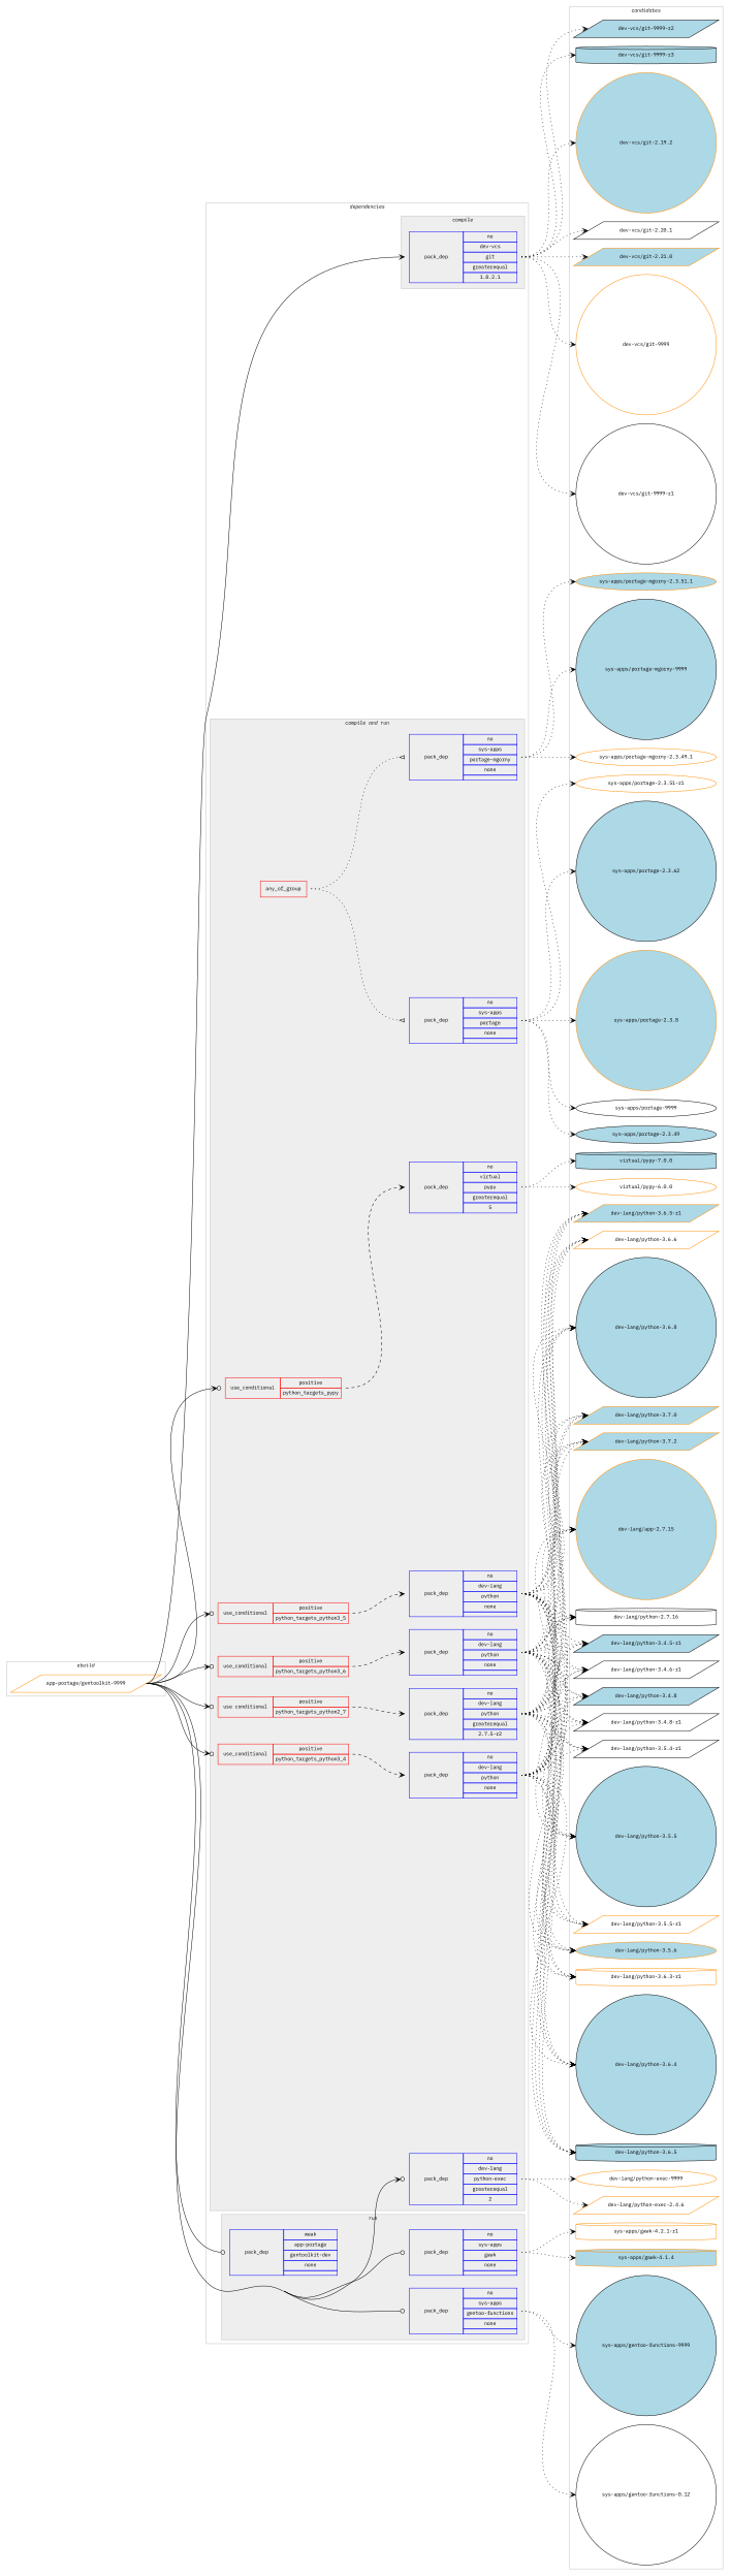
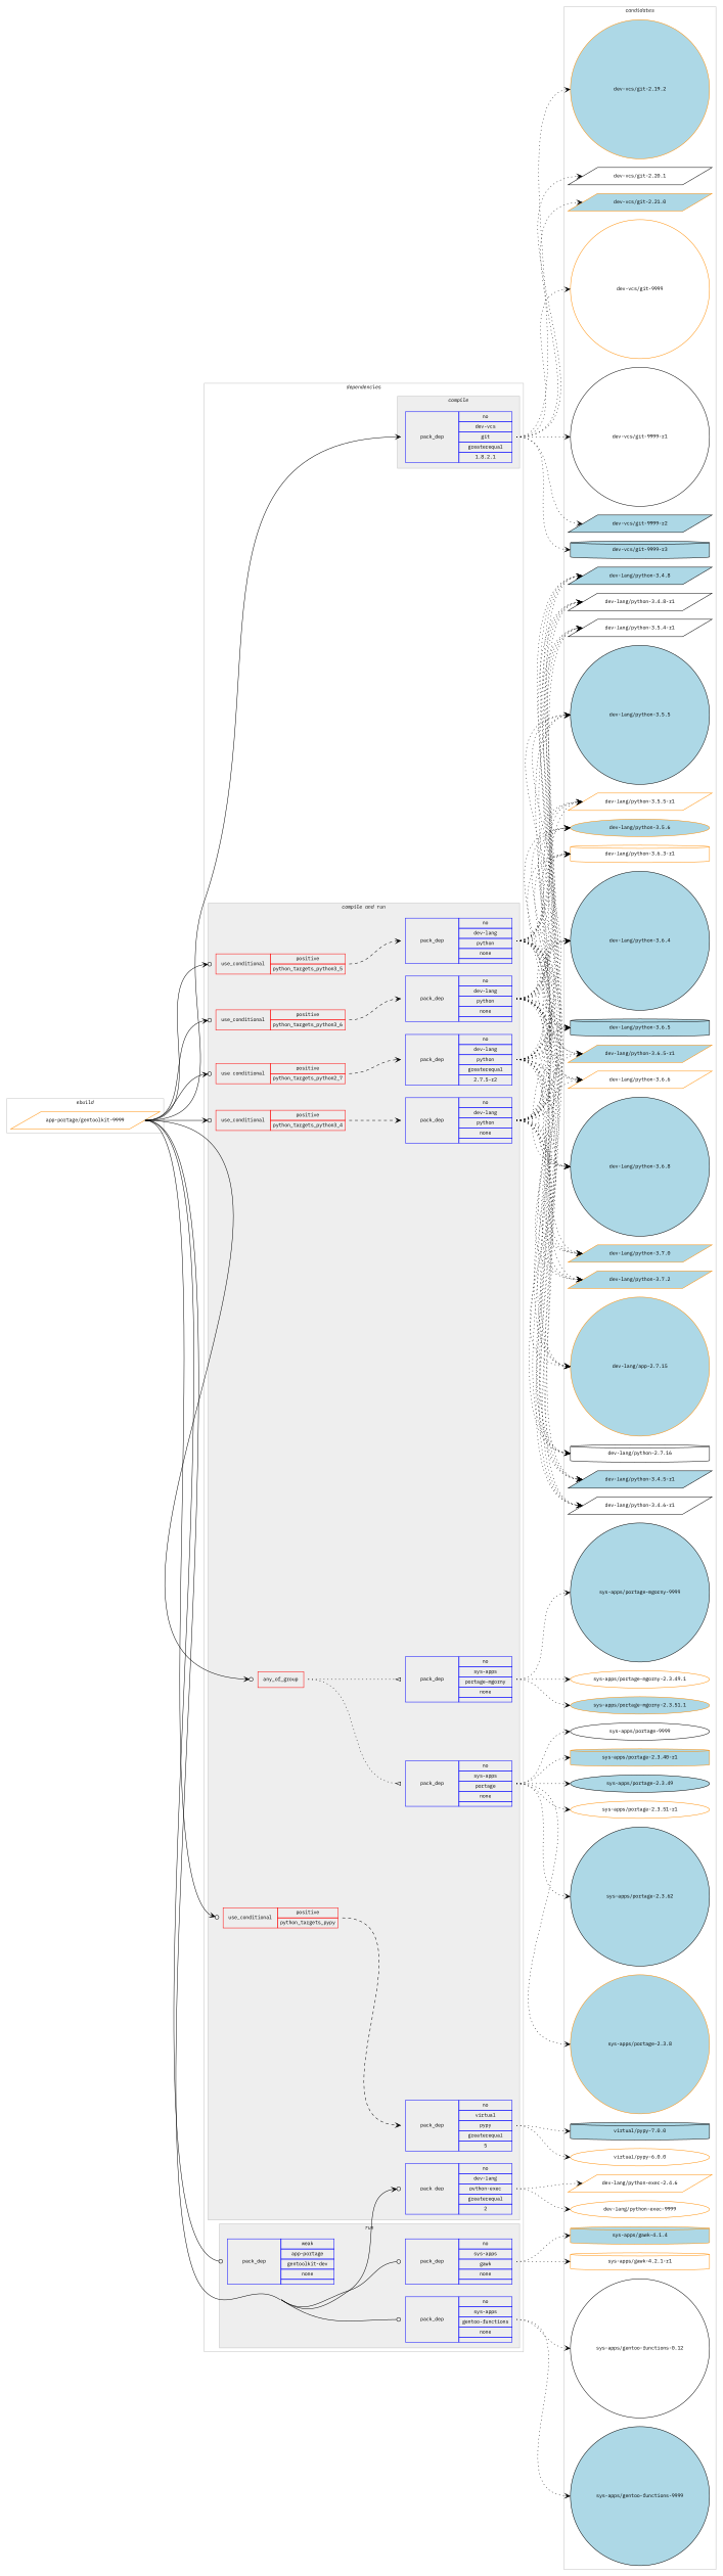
  digraph {
    compound=true
    concentrate=true
    fontname="IBM Plex Mono"
    fontsize=10
    newrank=true
    rankdir=LR
    ranksep=1.5
    node [color=darkorange fillcolor=lightblue fontname="IBM Plex Mono" fontsize=10 shape=none style=filled]
    edge [arrowhead=vee fontname="IBM Plex Mono" headport=w style=dotted tailport=e weight=100]
    n1 [fillcolor=white label="app-portage/gentoolkit-9999" shape=parallelogram width=4]
    n2 [color=blue label=<<TABLE BORDER="0" CELLBORDER="1" CELLSPACING="0" CELLPADDING="4" WIDTH="220"><TR><TD ROWSPAN="6" CELLPADDING="30">pack_dep</TD></TR><TR><TD WIDTH="110">no</TD></TR><TR><TD>dev-vcs</TD></TR><TR><TD>git</TD></TR><TR><TD>greaterequal</TD></TR><TR><TD>1.8.2.1</TD></TR></TABLE>> fillcolor="" style=""]
    n3 [color=blue label=<<TABLE BORDER="0" CELLBORDER="1" CELLSPACING="0" CELLPADDING="4" WIDTH="220"><TR><TD ROWSPAN="6" CELLPADDING="30">pack_dep</TD></TR><TR><TD WIDTH="110">no</TD></TR><TR><TD>sys-apps</TD></TR><TR><TD>portage-mgorny</TD></TR><TR><TD>none</TD></TR><TR><TD></TD></TR></TABLE>> fillcolor="" style=""]
    n4 [color=blue label=<<TABLE BORDER="0" CELLBORDER="1" CELLSPACING="0" CELLPADDING="4" WIDTH="220"><TR><TD ROWSPAN="6" CELLPADDING="30">pack_dep</TD></TR><TR><TD WIDTH="110">no</TD></TR><TR><TD>sys-apps</TD></TR><TR><TD>portage</TD></TR><TR><TD>none</TD></TR><TR><TD></TD></TR></TABLE>> fillcolor="" style=""]
    n5 [color=red label=<<TABLE BORDER="0" CELLBORDER="1" CELLSPACING="0" CELLPADDING="4"><TR><TD CELLPADDING="10">any_of_group</TD></TR></TABLE>> fillcolor="" style=""]
    n6 [color=blue label=<<TABLE BORDER="0" CELLBORDER="1" CELLSPACING="0" CELLPADDING="4" WIDTH="220"><TR><TD ROWSPAN="6" CELLPADDING="30">pack_dep</TD></TR><TR><TD WIDTH="110">no</TD></TR><TR><TD>virtual</TD></TR><TR><TD>pypy</TD></TR><TR><TD>greaterequal</TD></TR><TR><TD>5</TD></TR></TABLE>> fillcolor="" style=""]
    n7 [color=red label=<<TABLE BORDER="0" CELLBORDER="1" CELLSPACING="0" CELLPADDING="4"><TR><TD ROWSPAN="3" CELLPADDING="10">use_conditional</TD></TR><TR><TD>positive</TD></TR><TR><TD>python_targets_pypy</TD></TR></TABLE>> fillcolor="" style=""]
    n8 [color=blue label=<<TABLE BORDER="0" CELLBORDER="1" CELLSPACING="0" CELLPADDING="4" WIDTH="220"><TR><TD ROWSPAN="6" CELLPADDING="30">pack_dep</TD></TR><TR><TD WIDTH="110">no</TD></TR><TR><TD>dev-lang</TD></TR><TR><TD>python</TD></TR><TR><TD>greaterequal</TD></TR><TR><TD>2.7.5-r2</TD></TR></TABLE>> fillcolor="" style=""]
    n9 [color=red label=<<TABLE BORDER="0" CELLBORDER="1" CELLSPACING="0" CELLPADDING="4"><TR><TD ROWSPAN="3" CELLPADDING="10">use_conditional</TD></TR><TR><TD>positive</TD></TR><TR><TD>python_targets_python2_7</TD></TR></TABLE>> fillcolor="" style=""]
    n10 [color=blue label=<<TABLE BORDER="0" CELLBORDER="1" CELLSPACING="0" CELLPADDING="4" WIDTH="220"><TR><TD ROWSPAN="6" CELLPADDING="30">pack_dep</TD></TR><TR><TD WIDTH="110">no</TD></TR><TR><TD>dev-lang</TD></TR><TR><TD>python</TD></TR><TR><TD>none</TD></TR><TR><TD></TD></TR></TABLE>> fillcolor="" style=""]
    n11 [color=red label=<<TABLE BORDER="0" CELLBORDER="1" CELLSPACING="0" CELLPADDING="4"><TR><TD ROWSPAN="3" CELLPADDING="10">use_conditional</TD></TR><TR><TD>positive</TD></TR><TR><TD>python_targets_python3_4</TD></TR></TABLE>> fillcolor="" style=""]
    n12 [color=blue label=<<TABLE BORDER="0" CELLBORDER="1" CELLSPACING="0" CELLPADDING="4" WIDTH="220"><TR><TD ROWSPAN="6" CELLPADDING="30">pack_dep</TD></TR><TR><TD WIDTH="110">no</TD></TR><TR><TD>dev-lang</TD></TR><TR><TD>python</TD></TR><TR><TD>none</TD></TR><TR><TD></TD></TR></TABLE>> fillcolor="" style=""]
    n13 [color=red label=<<TABLE BORDER="0" CELLBORDER="1" CELLSPACING="0" CELLPADDING="4"><TR><TD ROWSPAN="3" CELLPADDING="10">use_conditional</TD></TR><TR><TD>positive</TD></TR><TR><TD>python_targets_python3_5</TD></TR></TABLE>> fillcolor="" style=""]
    n14 [color=blue label=<<TABLE BORDER="0" CELLBORDER="1" CELLSPACING="0" CELLPADDING="4" WIDTH="220"><TR><TD ROWSPAN="6" CELLPADDING="30">pack_dep</TD></TR><TR><TD WIDTH="110">no</TD></TR><TR><TD>dev-lang</TD></TR><TR><TD>python</TD></TR><TR><TD>none</TD></TR><TR><TD></TD></TR></TABLE>> fillcolor="" style=""]
    n15 [color=red label=<<TABLE BORDER="0" CELLBORDER="1" CELLSPACING="0" CELLPADDING="4"><TR><TD ROWSPAN="3" CELLPADDING="10">use_conditional</TD></TR><TR><TD>positive</TD></TR><TR><TD>python_targets_python3_6</TD></TR></TABLE>> fillcolor="" style=""]
    n16 [color=blue label=<<TABLE BORDER="0" CELLBORDER="1" CELLSPACING="0" CELLPADDING="4" WIDTH="220"><TR><TD ROWSPAN="6" CELLPADDING="30">pack_dep</TD></TR><TR><TD WIDTH="110">no</TD></TR><TR><TD>dev-lang</TD></TR><TR><TD>python-exec</TD></TR><TR><TD>greaterequal</TD></TR><TR><TD>2</TD></TR></TABLE>> fillcolor="" style=""]
    n17 [color=blue label=<<TABLE BORDER="0" CELLBORDER="1" CELLSPACING="0" CELLPADDING="4" WIDTH="220"><TR><TD ROWSPAN="6" CELLPADDING="30">pack_dep</TD></TR><TR><TD WIDTH="110">no</TD></TR><TR><TD>sys-apps</TD></TR><TR><TD>gawk</TD></TR><TR><TD>none</TD></TR><TR><TD></TD></TR></TABLE>> fillcolor="" style=""]
    n18 [color=blue label=<<TABLE BORDER="0" CELLBORDER="1" CELLSPACING="0" CELLPADDING="4" WIDTH="220"><TR><TD ROWSPAN="6" CELLPADDING="30">pack_dep</TD></TR><TR><TD WIDTH="110">no</TD></TR><TR><TD>sys-apps</TD></TR><TR><TD>gentoo-functions</TD></TR><TR><TD>none</TD></TR><TR><TD></TD></TR></TABLE>> fillcolor="" style=""]
    n19 [color=blue label=<<TABLE BORDER="0" CELLBORDER="1" CELLSPACING="0" CELLPADDING="4" WIDTH="220"><TR><TD ROWSPAN="6" CELLPADDING="30">pack_dep</TD></TR><TR><TD WIDTH="110">weak</TD></TR><TR><TD>app-portage</TD></TR><TR><TD>gentoolkit-dev</TD></TR><TR><TD>none</TD></TR><TR><TD></TD></TR></TABLE>> fillcolor="" style=""]
    n20 [label="dev-vcs/git-2.19.2" shape=circle width=4]
    n21 [color=black fillcolor=white label="dev-vcs/git-2.20.1" shape=parallelogram width=4]
    n22 [label="dev-vcs/git-2.21.0" shape=parallelogram width=4]
    n23 [fillcolor=white label="dev-vcs/git-9999" shape=circle width=4]
    n24 [color=black fillcolor=white label="dev-vcs/git-9999-r1" shape=circle width=4]
    n25 [color=black label="dev-vcs/git-9999-r2" shape=parallelogram width=4]
    n26 [color=black label="dev-vcs/git-9999-r3" shape=cylinder width=4]
+   n27 [label="sys-apps/portage-2.3.40-r1" shape=cylinder width=4]
    n28 [color=black label="sys-apps/portage-2.3.49" shape=ellipse width=4]
    n29 [fillcolor=white label="sys-apps/portage-2.3.51-r1" shape=ellipse width=4]
    n30 [color=black label="sys-apps/portage-2.3.62" shape=circle width=4]
    n31 [label="sys-apps/portage-2.3.8" shape=circle width=4]
    n32 [color=black fillcolor=white label="sys-apps/portage-9999" shape=ellipse width=4]
    n33 [fillcolor=white label="sys-apps/portage-mgorny-2.3.49.1" shape=ellipse width=4]
    n34 [label="sys-apps/portage-mgorny-2.3.51.1" shape=ellipse width=4]
    n35 [color=black label="sys-apps/portage-mgorny-9999" shape=circle width=4]
    n36 [fillcolor=white label="virtual/pypy-6.0.0" shape=ellipse width=4]
    n37 [color=black label="virtual/pypy-7.0.0" shape=cylinder width=4]
    n38 [label="dev-lang/app-2.7.15" shape=circle width=4]
    n39 [color=black fillcolor=white label="dev-lang/python-2.7.16" shape=cylinder width=4]
    n40 [color=black label="dev-lang/python-3.4.5-r1" shape=parallelogram width=4]
    n41 [color=black fillcolor=white label="dev-lang/python-3.4.6-r1" shape=parallelogram width=4]
    n42 [color=black label="dev-lang/python-3.4.8" shape=parallelogram width=4]
    n43 [color=black fillcolor=white label="dev-lang/python-3.4.8-r1" shape=parallelogram width=4]
    n44 [color=black fillcolor=white label="dev-lang/python-3.5.4-r1" shape=parallelogram width=4]
    n45 [color=black label="dev-lang/python-3.5.5" shape=circle width=4]
    n46 [fillcolor=white label="dev-lang/python-3.5.5-r1" shape=parallelogram width=4]
    n47 [label="dev-lang/python-3.5.6" shape=ellipse width=4]
    n48 [fillcolor=white label="dev-lang/python-3.6.3-r1" shape=cylinder width=4]
    n49 [color=black label="dev-lang/python-3.6.4" shape=circle width=4]
    n50 [color=black label="dev-lang/python-3.6.5" shape=cylinder width=4]
    n51 [label="dev-lang/python-3.6.5-r1" shape=parallelogram width=4]
    n52 [fillcolor=white label="dev-lang/python-3.6.6" shape=parallelogram width=4]
    n53 [color=black label="dev-lang/python-3.6.8" shape=circle width=4]
    n54 [label="dev-lang/python-3.7.0" shape=parallelogram width=4]
    n55 [label="dev-lang/python-3.7.2" shape=parallelogram width=4]
    n56 [fillcolor=white label="dev-lang/python-exec-2.4.6" shape=parallelogram width=4]
    n57 [fillcolor=white label="dev-lang/python-exec-9999" shape=ellipse width=4]
    n58 [label="sys-apps/gawk-4.1.4" shape=cylinder width=4]
    n59 [fillcolor=white label="sys-apps/gawk-4.2.1-r1" shape=cylinder width=4]
    n60 [color=black fillcolor=white label="sys-apps/gentoo-functions-0.12" shape=circle width=4]
    n61 [color=black label="sys-apps/gentoo-functions-9999" shape=circle width=4]
    subgraph cluster_1 {
      color=gray
      label=<<i>dependencies</i>>
      subgraph cluster_2 {
        color=gray
        fillcolor="#eeeeee"
        label=<<i>compile</i>>
        style=filled
        subgraph sub_3 {
          color=gray
          fillcolor="#eeeeee"
          label=<<i>compile</i>>
          style=filled
          n2
        }
      }
      subgraph cluster_4 {
        color=gray
        fillcolor="#eeeeee"
        label=<<i>compile and run</i>>
        style=filled
        subgraph sub_5 {
          color=gray
          fillcolor="#eeeeee"
          label=<<i>compile and run</i>>
          style=filled
          n5
          subgraph sub_6 {
            color=gray
            fillcolor="#eeeeee"
            label=<<i>compile and run</i>>
            style=filled
            n3
          }
          subgraph sub_7 {
            color=gray
            fillcolor="#eeeeee"
            label=<<i>compile and run</i>>
            style=filled
            n4
          }
        }
        subgraph sub_8 {
          color=gray
          fillcolor="#eeeeee"
          label=<<i>compile and run</i>>
          style=filled
          n7
          subgraph sub_9 {
            color=gray
            fillcolor="#eeeeee"
            label=<<i>compile and run</i>>
            style=filled
            n6
          }
        }
        subgraph sub_10 {
          color=gray
          fillcolor="#eeeeee"
          label=<<i>compile and run</i>>
          style=filled
          n9
          subgraph sub_11 {
            color=gray
            fillcolor="#eeeeee"
            label=<<i>compile and run</i>>
            style=filled
            n8
          }
        }
        subgraph sub_12 {
          color=gray
          fillcolor="#eeeeee"
          label=<<i>compile and run</i>>
          style=filled
          n11
          subgraph sub_13 {
            color=gray
            fillcolor="#eeeeee"
            label=<<i>compile and run</i>>
            style=filled
            n10
          }
        }
        subgraph sub_14 {
          color=gray
          fillcolor="#eeeeee"
          label=<<i>compile and run</i>>
          style=filled
          n13
          subgraph sub_15 {
            color=gray
            fillcolor="#eeeeee"
            label=<<i>compile and run</i>>
            style=filled
            n12
          }
        }
        subgraph sub_16 {
          color=gray
          fillcolor="#eeeeee"
          label=<<i>compile and run</i>>
          style=filled
          n15
          subgraph sub_17 {
            color=gray
            fillcolor="#eeeeee"
            label=<<i>compile and run</i>>
            style=filled
            n14
          }
        }
        subgraph sub_18 {
          color=gray
          fillcolor="#eeeeee"
          label=<<i>compile and run</i>>
          style=filled
          n16
        }
      }
      subgraph cluster_19 {
        color=gray
        fillcolor="#eeeeee"
        label=<<i>run</i>>
        style=filled
        subgraph sub_20 {
          color=gray
          fillcolor="#eeeeee"
          label=<<i>run</i>>
          style=filled
          n17
        }
        subgraph sub_21 {
          color=gray
          fillcolor="#eeeeee"
          label=<<i>run</i>>
          style=filled
          n18
        }
        subgraph sub_22 {
          color=gray
          fillcolor="#eeeeee"
          label=<<i>run</i>>
          style=filled
          n19
        }
      }
    }
    subgraph cluster_23 {
      color=gray
      label=<<i>ebuild</i>>
      rank=same
      n1
    }
    subgraph cluster_24 {
      color=gray
      label=<<i>candidates</i>>
      rank=same
      subgraph sub_25 {
        color=black
        label=<<i>candidates</i>>
        nodesep=1
        rank=same
        n20
        n21
        n22
        n23
        n24
        n25
        n26
      }
      subgraph sub_26 {
        color=black
        label=<<i>candidates</i>>
        nodesep=1
        rank=same
+       n27
        n28
        n29
        n30
        n31
        n32
      }
      subgraph sub_27 {
        color=black
        label=<<i>candidates</i>>
        nodesep=1
        rank=same
        n33
        n34
        n35
      }
      subgraph sub_28 {
        color=black
        label=<<i>candidates</i>>
        nodesep=1
        rank=same
        n36
        n37
      }
      subgraph sub_29 {
        color=black
        label=<<i>candidates</i>>
        nodesep=1
        rank=same
        n38
        n39
        n40
        n41
        n42
        n43
        n44
        n45
        n46
        n47
        n48
        n49
        n50
        n51
        n52
        n53
        n54
        n55
      }
      subgraph sub_30 {
        color=black
        label=<<i>candidates</i>>
        nodesep=1
        rank=same
        n38
        n39
        n40
        n41
        n42
        n43
        n44
        n45
        n46
        n47
        n48
        n49
        n50
        n51
        n52
        n53
        n54
        n55
      }
      subgraph sub_31 {
        color=black
        label=<<i>candidates</i>>
        nodesep=1
        rank=same
        n38
        n39
        n40
        n41
        n42
        n43
        n44
        n45
        n46
        n47
        n48
        n49
        n50
        n51
        n52
        n53
        n54
        n55
      }
      subgraph sub_32 {
        color=black
        label=<<i>candidates</i>>
        nodesep=1
        rank=same
        n38
        n39
        n40
        n41
        n42
        n43
        n44
        n45
        n46
        n47
        n48
        n49
        n50
        n51
        n52
        n53
        n54
        n55
      }
      subgraph sub_33 {
        color=black
        label=<<i>candidates</i>>
        nodesep=1
        rank=same
        n56
        n57
      }
      subgraph sub_34 {
        color=black
        label=<<i>candidates</i>>
        nodesep=1
        rank=same
        n58
        n59
      }
      subgraph sub_35 {
        color=black
        label=<<i>candidates</i>>
        nodesep=1
        rank=same
        n60
        n61
      }
      subgraph sub_36 {
        color=black
        label=<<i>candidates</i>>
        nodesep=1
        rank=same
      }
    }
    n1 -> n2 [style=solid weight=20]
+   n1 -> n5 [arrowhead=odotvee style=solid weight=20]
    n1 -> n7 [arrowhead=odotvee style=solid weight=20]
    n1 -> n9 [arrowhead=odotvee style=solid weight=20]
    n1 -> n11 [arrowhead=odotvee style=solid weight=20]
    n1 -> n13 [arrowhead=odotvee style=solid weight=20]
    n1 -> n15 [arrowhead=odotvee style=solid weight=20]
    n1 -> n16 [arrowhead=odotvee style=solid weight=20]
    n1 -> n17 [arrowhead=odot style=solid weight=20]
    n1 -> n18 [arrowhead=odot style=solid weight=20]
    n1 -> n19 [arrowhead=odot style=solid weight=20]
    n2 -> n20
    n2 -> n21
    n2 -> n22
    n2 -> n23
    n2 -> n24
    n2 -> n25
    n2 -> n26
    n3 -> n33
    n3 -> n34
    n3 -> n35
+   n4 -> n27
    n4 -> n28
    n4 -> n29
    n4 -> n30
    n4 -> n31
    n4 -> n32
    n5 -> n3 [arrowhead=oinv weight=20]
    n5 -> n4 [arrowhead=oinv weight=20]
    n6 -> n36
    n6 -> n37
    n7 -> n6 [style=dashed weight=20]
    n8 -> n38
    n8 -> n39
    n8 -> n40
    n8 -> n41
    n8 -> n42
    n8 -> n43
    n8 -> n44
    n8 -> n45
    n8 -> n46
    n8 -> n47
    n8 -> n48
    n8 -> n49
    n8 -> n50
    n8 -> n51
    n8 -> n52
    n8 -> n53
    n8 -> n54
    n8 -> n55
    n9 -> n8 [style=dashed weight=20]
    n10 -> n38
    n10 -> n39
    n10 -> n40
    n10 -> n41
    n10 -> n42
    n10 -> n43
    n10 -> n44
    n10 -> n45
    n10 -> n46
    n10 -> n47
    n10 -> n48
    n10 -> n49
    n10 -> n50
    n10 -> n51
    n10 -> n52
    n10 -> n53
    n10 -> n54
    n10 -> n55
    n11 -> n10 [style=dashed weight=20]
    n12 -> n38
    n12 -> n39
    n12 -> n40
    n12 -> n41
    n12 -> n42
    n12 -> n43
    n12 -> n44
    n12 -> n45
    n12 -> n46
    n12 -> n47
    n12 -> n48
    n12 -> n49
    n12 -> n50
    n12 -> n51
    n12 -> n52
    n12 -> n53
    n12 -> n54
    n12 -> n55
    n13 -> n12 [style=dashed weight=20]
    n14 -> n38
    n14 -> n39
    n14 -> n40
    n14 -> n41
    n14 -> n42
    n14 -> n43
    n14 -> n44
    n14 -> n45
    n14 -> n46
    n14 -> n47
    n14 -> n48
    n14 -> n49
    n14 -> n50
    n14 -> n51
    n14 -> n52
    n14 -> n53
    n14 -> n54
    n14 -> n55
    n15 -> n14 [style=dashed weight=20]
    n16 -> n56
    n16 -> n57
    n17 -> n58
    n17 -> n59
    n18 -> n60
    n18 -> n61
  }
